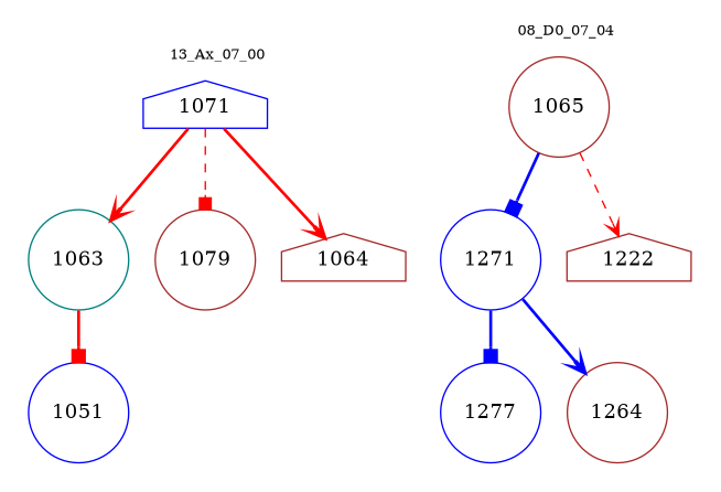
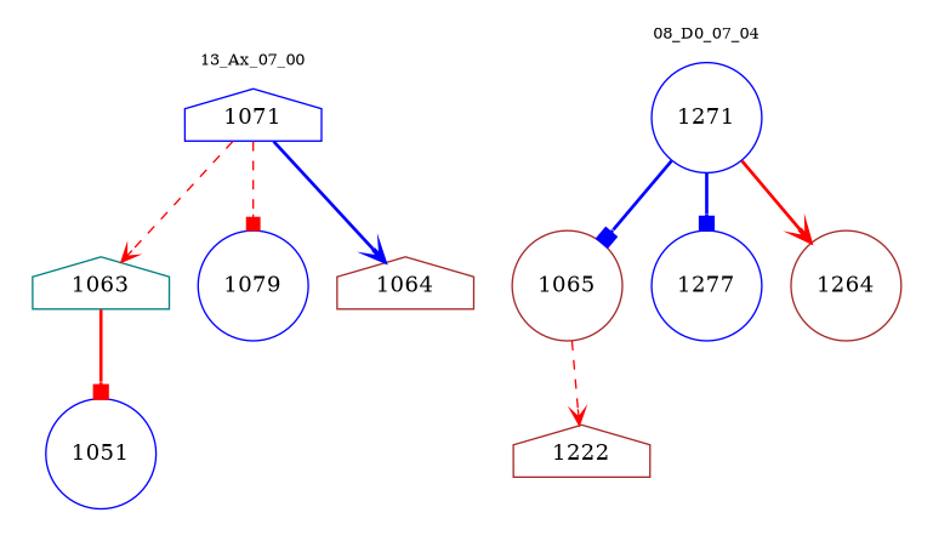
  digraph {
    node [color=blue shape=circle]
    edge [arrowhead=vee color=red style=bold]
    n1 [label=1071 shape=house]
-   n2 [color=teal label=1063]
-   n3 [color=brown label=1079]
+   n2 [color=teal label=1063 shape=house]
+   n3 [label=1079]
    n4 [color=brown label=1064 shape=house]
    n5 [label=1051]
    n6 [label=1271]
    n7 [color=brown label=1065]
    n8 [label=1277]
    n9 [color=brown label=1264]
    n10 [color=brown label=1222 shape=house]
    subgraph cluster_1 {
      color=white
      fontsize=10
      label="13_Ax_07_00"
      n1
      n2
      n3
      n4
      n5
    }
    subgraph cluster_2 {
      color=white
      fontsize=10
      label="08_D0_07_04"
      n6
      n7
      n8
      n9
      n10
    }
-   n1 -> n2
+   n1 -> n2 [style=dashed]
    n1 -> n3 [arrowhead=box style=dashed]
-   n1 -> n4
+   n1 -> n4 [color=blue]
    n2 -> n5 [arrowhead=box]
-   n7 -> n6 [arrowhead=box color=blue]
+   n6 -> n7 [arrowhead=box color=blue]
    n6 -> n8 [arrowhead=box color=blue]
-   n6 -> n9 [color=blue]
+   n6 -> n9
    n7 -> n10 [style=dashed]
  }
